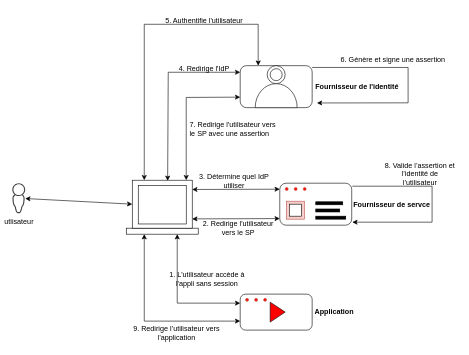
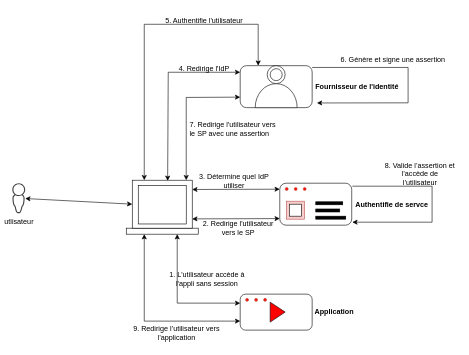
  <mxCell id="0" />
  <mxCell id="1" parent="0" />
  <mxCell id="2" value="" style="rounded=1;whiteSpace=wrap;html=1;" parent="1" vertex="1"><mxGeometry x="466" y="305" width="120" height="70" as="geometry" /></mxCell>
  <mxCell id="3" value="" style="rounded=0;whiteSpace=wrap;html=1;fillColor=#f8cecc;strokeColor=#b85450;" parent="1" vertex="1"><mxGeometry x="477" y="335" width="30" height="30" as="geometry" /></mxCell>
  <mxCell id="4" value="" style="rounded=0;whiteSpace=wrap;html=1;" parent="1" vertex="1"><mxGeometry x="210" y="380" width="120" height="10" as="geometry" /></mxCell>
  <mxCell id="5" value="" style="rounded=0;whiteSpace=wrap;html=1;" parent="1" vertex="1"><mxGeometry x="220" y="300" width="100" height="80" as="geometry" /></mxCell>
  <mxCell id="6" value="" style="rounded=1;whiteSpace=wrap;html=1;" parent="1" vertex="1"><mxGeometry x="400" y="109" width="120" height="70" as="geometry" /></mxCell>
  <mxCell id="7" value="" style="rounded=1;whiteSpace=wrap;html=1;" parent="1" vertex="1"><mxGeometry x="400" y="490" width="120" height="60" as="geometry" /></mxCell>
  <mxCell id="8" value="" style="verticalLabelPosition=bottom;verticalAlign=top;html=1;shape=mxgraph.basic.half_circle;rotation=-180;" parent="1" vertex="1"><mxGeometry x="425" y="139" width="70" height="40" as="geometry" /></mxCell>
  <mxCell id="9" value="" style="ellipse;whiteSpace=wrap;html=1;aspect=fixed;" parent="1" vertex="1"><mxGeometry x="445" y="109" width="30" height="30" as="geometry" /></mxCell>
  <mxCell id="10" value="utlisateur" style="sketch=0;pointerEvents=1;shadow=0;dashed=0;html=1;strokeColor=none;fillColor=#434445;aspect=fixed;labelPosition=center;verticalLabelPosition=bottom;verticalAlign=top;align=center;outlineConnect=0;shape=mxgraph.vvd.administrator;" parent="1" vertex="1"><mxGeometry x="20" y="305" width="21.5" height="50" as="geometry" /></mxCell>
  <mxCell id="11" value="" style="group;" parent="1" vertex="1" connectable="0"><mxGeometry x="470" y="312" width="50" height="10" as="geometry" /></mxCell>
  <mxCell id="12" value="" style="ellipse;whiteSpace=wrap;html=1;aspect=fixed;fillColor=#ff0d00;strokeColor=#b85450;" parent="11" vertex="1"><mxGeometry x="35" width="5" height="5" as="geometry" /></mxCell>
  <mxCell id="13" value="" style="ellipse;whiteSpace=wrap;html=1;aspect=fixed;fillColor=#ff0d00;strokeColor=#b85450;" parent="11" vertex="1"><mxGeometry x="20" width="5" height="5" as="geometry" /></mxCell>
  <mxCell id="14" value="" style="ellipse;whiteSpace=wrap;html=1;aspect=fixed;fillColor=#ff0d00;strokeColor=#b85450;" parent="11" vertex="1"><mxGeometry x="5" width="5" height="5" as="geometry" /></mxCell>
  <mxCell id="15" value="" style="rounded=0;whiteSpace=wrap;html=1;" parent="1" vertex="1"><mxGeometry x="482" y="340" width="20" height="20" as="geometry" /></mxCell>
  <mxCell id="16" value="" style="shape=image;html=1;verticalAlign=top;verticalLabelPosition=bottom;labelBackgroundColor=#ffffff;imageAspect=0;aspect=fixed;image=https://cdn3.iconfinder.com/data/icons/miscellaneous-80/60/check-128.png" parent="1" vertex="1"><mxGeometry x="490" y="149" width="38" height="38" as="geometry" /></mxCell>
  <mxCell id="17" value="" style="rounded=0;whiteSpace=wrap;html=1;fillColor=#000000;" parent="1" vertex="1"><mxGeometry x="526" y="360" width="50" height="5" as="geometry" /></mxCell>
  <mxCell id="18" value="" style="rounded=0;whiteSpace=wrap;html=1;fillColor=#000000;" parent="1" vertex="1"><mxGeometry x="526" y="336" width="45" height="5" as="geometry" /></mxCell>
  <mxCell id="19" value="" style="rounded=0;whiteSpace=wrap;html=1;fillColor=#000000;" parent="1" vertex="1"><mxGeometry x="526" y="348" width="40" height="5" as="geometry" /></mxCell>
  <mxCell id="20" value="" style="ellipse;whiteSpace=wrap;html=1;aspect=fixed;fillColor=#ff0d00;strokeColor=#b85450;" parent="1" vertex="1"><mxGeometry x="439" y="497" width="5" height="5" as="geometry" /></mxCell>
  <mxCell id="21" value="" style="ellipse;whiteSpace=wrap;html=1;aspect=fixed;fillColor=#ff0d00;strokeColor=#b85450;" parent="1" vertex="1"><mxGeometry x="424" y="497" width="5" height="5" as="geometry" /></mxCell>
  <mxCell id="22" value="" style="ellipse;whiteSpace=wrap;html=1;aspect=fixed;fillColor=#ff0d00;strokeColor=#b85450;" parent="1" vertex="1"><mxGeometry x="409" y="497" width="5" height="5" as="geometry" /></mxCell>
  <mxCell id="23" value="" style="triangle;whiteSpace=wrap;html=1;aspect=fixed;fillColor=#ff0000;" parent="1" vertex="1"><mxGeometry x="450" y="503.34" width="25" height="33.33" as="geometry" /></mxCell>
  <mxCell id="24" value="" style="endArrow=classic;startArrow=classic;html=1;rounded=0;entryX=0;entryY=0.5;entryDx=0;entryDy=0;" parent="1" source="10" target="5" edge="1"><mxGeometry width="50" height="50" relative="1" as="geometry"><mxPoint x="70" y="367" as="sourcePoint" /><mxPoint x="180" y="350" as="targetPoint" /></mxGeometry></mxCell>
  <mxCell id="25" value="" style="endArrow=classic;startArrow=classic;html=1;rounded=0;entryX=0;entryY=0.157;entryDx=0;entryDy=0;entryPerimeter=0;" parent="1" target="6" edge="1"><mxGeometry width="50" height="50" relative="1" as="geometry"><mxPoint x="279" y="301" as="sourcePoint" /><mxPoint x="400" y="310" as="targetPoint" /><Array as="points"><mxPoint x="280" y="120" /></Array></mxGeometry></mxCell>
  <mxCell id="26" value="" style="endArrow=classic;startArrow=classic;html=1;rounded=0;entryX=0;entryY=0.75;entryDx=0;entryDy=0;exitX=0.25;exitY=1;exitDx=0;exitDy=0;" parent="1" source="4" target="7" edge="1"><mxGeometry width="50" height="50" relative="1" as="geometry"><mxPoint x="260" y="430" as="sourcePoint" /><mxPoint x="340" y="490" as="targetPoint" /><Array as="points"><mxPoint x="240" y="535" /></Array></mxGeometry></mxCell>
  <mxCell id="27" value="" style="endArrow=classic;html=1;rounded=0;exitX=1;exitY=0;exitDx=0;exitDy=0;" parent="1" edge="1"><mxGeometry width="50" height="50" relative="1" as="geometry"><mxPoint x="520" y="112" as="sourcePoint" /><mxPoint x="528" y="171.209" as="targetPoint" /><Array as="points"><mxPoint x="680" y="112" /><mxPoint x="680" y="171" /></Array></mxGeometry></mxCell>
  <mxCell id="28" value="" style="endArrow=classic;html=1;rounded=0;" parent="1" edge="1"><mxGeometry width="50" height="50" relative="1" as="geometry"><mxPoint x="587" y="310" as="sourcePoint" /><mxPoint x="587" y="370" as="targetPoint" /><Array as="points"><mxPoint x="720" y="310" /><mxPoint x="720" y="370" /></Array></mxGeometry></mxCell>
  <mxCell id="29" value="" style="ellipse;whiteSpace=wrap;html=1;aspect=fixed;" parent="1" vertex="1"><mxGeometry x="450" y="114" width="20" height="20" as="geometry" /></mxCell>
  <mxCell id="30" value="" style="whiteSpace=wrap;html=1;" parent="1" vertex="1"><mxGeometry x="230" y="309" width="80" height="64" as="geometry" /></mxCell>
  <mxCell id="31" value="6.&amp;nbsp;Génère et signe une assertion" style="text;html=1;strokeColor=none;fillColor=none;align=center;verticalAlign=middle;whiteSpace=wrap;rounded=0;" parent="1" vertex="1"><mxGeometry x="565" y="84" width="180" height="30" as="geometry" /></mxCell>
  <mxCell id="32" value="4. Redirige l'IdP" style="text;html=1;strokeColor=none;fillColor=none;align=center;verticalAlign=middle;whiteSpace=wrap;rounded=0;" parent="1" vertex="1"><mxGeometry x="235" y="99" width="210" height="30" as="geometry" /></mxCell>
  <mxCell id="33" value="2. Redirige l'utilisateur vers le SP" style="text;html=1;strokeColor=none;fillColor=none;align=center;verticalAlign=middle;whiteSpace=wrap;rounded=0;" parent="1" vertex="1"><mxGeometry x="337" y="365" width="120" height="30" as="geometry" /></mxCell>
  <mxCell id="34" value="5. Authentifie l'utilisateur" style="text;html=1;strokeColor=none;fillColor=none;align=center;verticalAlign=middle;whiteSpace=wrap;rounded=0;" parent="1" vertex="1"><mxGeometry x="250" y="20" width="180" height="30" as="geometry" /></mxCell>
  <mxCell id="35" value="&lt;b&gt;Fournisseur de l'identité&lt;/b&gt;" style="text;html=1;strokeColor=none;fillColor=none;align=center;verticalAlign=middle;whiteSpace=wrap;rounded=0;" parent="1" vertex="1"><mxGeometry x="505" y="129" width="180" height="30" as="geometry" /></mxCell>
- <mxCell id="36" value="&lt;b&gt;Fournisseur de servce&lt;/b&gt;" style="text;html=1;strokeColor=none;fillColor=none;align=center;verticalAlign=middle;whiteSpace=wrap;rounded=0;" parent="1" vertex="1"><mxGeometry x="563" y="326" width="180" height="30" as="geometry" /></mxCell>
- <mxCell id="37" value="8.&amp;nbsp;Valide l’assertion et l’identité de l’utilisateur" style="text;html=1;strokeColor=none;fillColor=none;align=center;verticalAlign=middle;whiteSpace=wrap;rounded=0;" parent="1" vertex="1"><mxGeometry x="640" y="275" width="120" height="30" as="geometry" /></mxCell>
+ <mxCell id="36" value="&lt;b&gt;Authentifie de servce&lt;/b&gt;" style="text;html=1;strokeColor=none;fillColor=none;align=center;verticalAlign=middle;whiteSpace=wrap;rounded=0;" parent="1" vertex="1"><mxGeometry x="563" y="326" width="180" height="30" as="geometry" /></mxCell>
+ <mxCell id="37" value="8.&amp;nbsp;Valide l’assertion et l’accède de l’utilisateur" style="text;html=1;strokeColor=none;fillColor=none;align=center;verticalAlign=middle;whiteSpace=wrap;rounded=0;" parent="1" vertex="1"><mxGeometry x="640" y="275" width="120" height="30" as="geometry" /></mxCell>
  <mxCell id="38" value="&lt;div&gt;9. Redirige l’utilisateur vers l’application&lt;/div&gt;" style="text;html=1;strokeColor=none;fillColor=none;align=center;verticalAlign=middle;whiteSpace=wrap;rounded=0;" parent="1" vertex="1"><mxGeometry x="214" y="540" width="160" height="30" as="geometry" /></mxCell>
  <mxCell id="39" value="&lt;b&gt;Application&lt;/b&gt;" style="text;html=1;strokeColor=none;fillColor=none;align=center;verticalAlign=middle;whiteSpace=wrap;rounded=0;" parent="1" vertex="1"><mxGeometry x="467" y="505" width="180" height="30" as="geometry" /></mxCell>
  <mxCell id="40" value="" style="endArrow=classic;startArrow=classic;html=1;rounded=0;entryX=0;entryY=0.25;entryDx=0;entryDy=0;exitX=0.25;exitY=1;exitDx=0;exitDy=0;" parent="1" target="7" edge="1"><mxGeometry width="50" height="50" relative="1" as="geometry"><mxPoint x="295" y="390" as="sourcePoint" /><mxPoint x="455" y="535" as="targetPoint" /><Array as="points"><mxPoint x="295" y="505" /></Array></mxGeometry></mxCell>
  <mxCell id="41" value="&lt;div&gt;1. L'utilisateur accède à l'appli sans session&lt;/div&gt;" style="text;html=1;strokeColor=none;fillColor=none;align=center;verticalAlign=middle;whiteSpace=wrap;rounded=0;" parent="1" vertex="1"><mxGeometry x="265" y="450" width="160" height="30" as="geometry" /></mxCell>
  <mxCell id="42" value="" style="endArrow=classic;startArrow=classic;html=1;rounded=0;entryX=0;entryY=0.25;entryDx=0;entryDy=0;" parent="1" edge="1"><mxGeometry width="50" height="50" relative="1" as="geometry"><mxPoint x="320" y="315.5" as="sourcePoint" /><mxPoint x="466" y="315" as="targetPoint" /></mxGeometry></mxCell>
  <mxCell id="43" value="" style="endArrow=classic;startArrow=classic;html=1;rounded=0;entryX=0;entryY=0.25;entryDx=0;entryDy=0;" parent="1" edge="1"><mxGeometry width="50" height="50" relative="1" as="geometry"><mxPoint x="320" y="364.5" as="sourcePoint" /><mxPoint x="466" y="364" as="targetPoint" /></mxGeometry></mxCell>
  <mxCell id="44" value="3. Détermine quel IdP utiliser" style="text;html=1;strokeColor=none;fillColor=none;align=center;verticalAlign=middle;whiteSpace=wrap;rounded=0;" parent="1" vertex="1"><mxGeometry x="330" y="286" width="120" height="30" as="geometry" /></mxCell>
  <mxCell id="45" value="" style="endArrow=classic;startArrow=classic;html=1;rounded=0;entryX=0;entryY=0.75;entryDx=0;entryDy=0;exitX=0.25;exitY=0;exitDx=0;exitDy=0;" parent="1" target="6" edge="1"><mxGeometry width="50" height="50" relative="1" as="geometry"><mxPoint x="310" y="300" as="sourcePoint" /><mxPoint x="465" y="120" as="targetPoint" /><Array as="points"><mxPoint x="310" y="162" /></Array></mxGeometry></mxCell>
  <mxCell id="46" value="" style="endArrow=classic;startArrow=classic;html=1;rounded=0;entryX=0.25;entryY=0;entryDx=0;entryDy=0;" parent="1" target="6" edge="1"><mxGeometry width="50" height="50" relative="1" as="geometry"><mxPoint x="240" y="300" as="sourcePoint" /><mxPoint x="340" y="-20" as="targetPoint" /><Array as="points"><mxPoint x="240" y="40" /><mxPoint x="430" y="40" /></Array></mxGeometry></mxCell>
  <mxCell id="47" value="7. Redirige l'utilisateur vers le SP avec une assertion" style="text;html=1;strokeColor=none;fillColor=none;align=left;verticalAlign=middle;whiteSpace=wrap;rounded=0;" parent="1" vertex="1"><mxGeometry x="314" y="200" width="146" height="30" as="geometry" /></mxCell>
